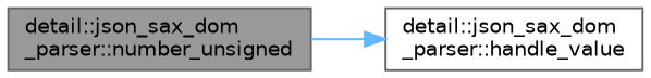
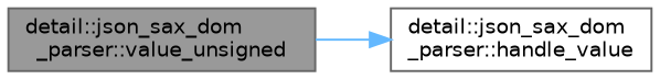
  digraph {
    rankdir=LR
    node [fontname=Helvetica fontsize=10 shape=box style=filled]
-   n1 [color=gray40 fillcolor=grey60 fontcolor=black height=0.2 label="detail::json_sax_dom\l_parser::number_unsigned" width=0.4]
+   n1 [color=gray40 fillcolor=grey60 fontcolor=black height=0.2 label="detail::json_sax_dom\l_parser::value_unsigned" width=0.4]
    n2 [color=grey40 fillcolor=white height=0.2 label="detail::json_sax_dom\l_parser::handle_value" width=0.4]
    n1 -> n2 [color=steelblue1 fontname=Helvetica fontsize=10 labelfontname=Helvetica labelfontsize=10 style=solid]
  }
